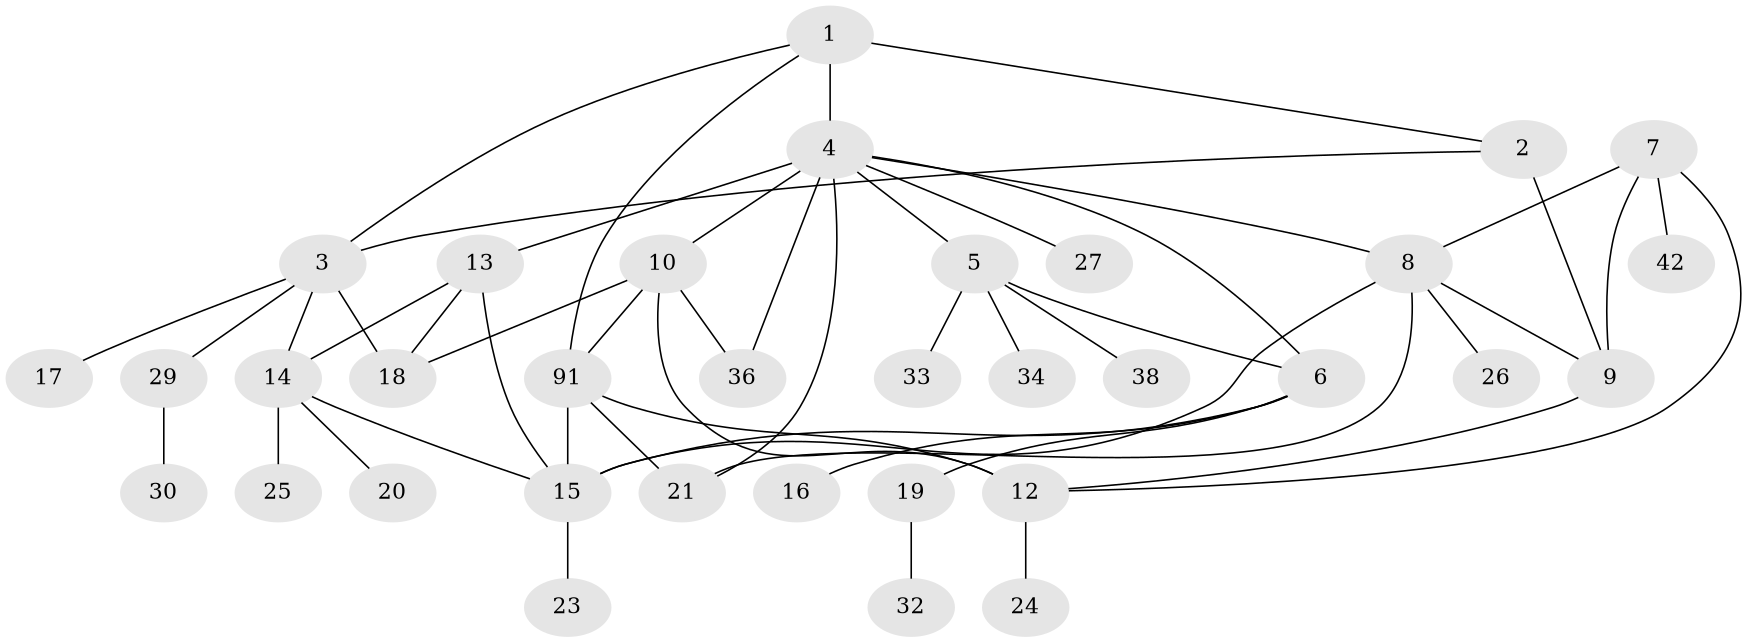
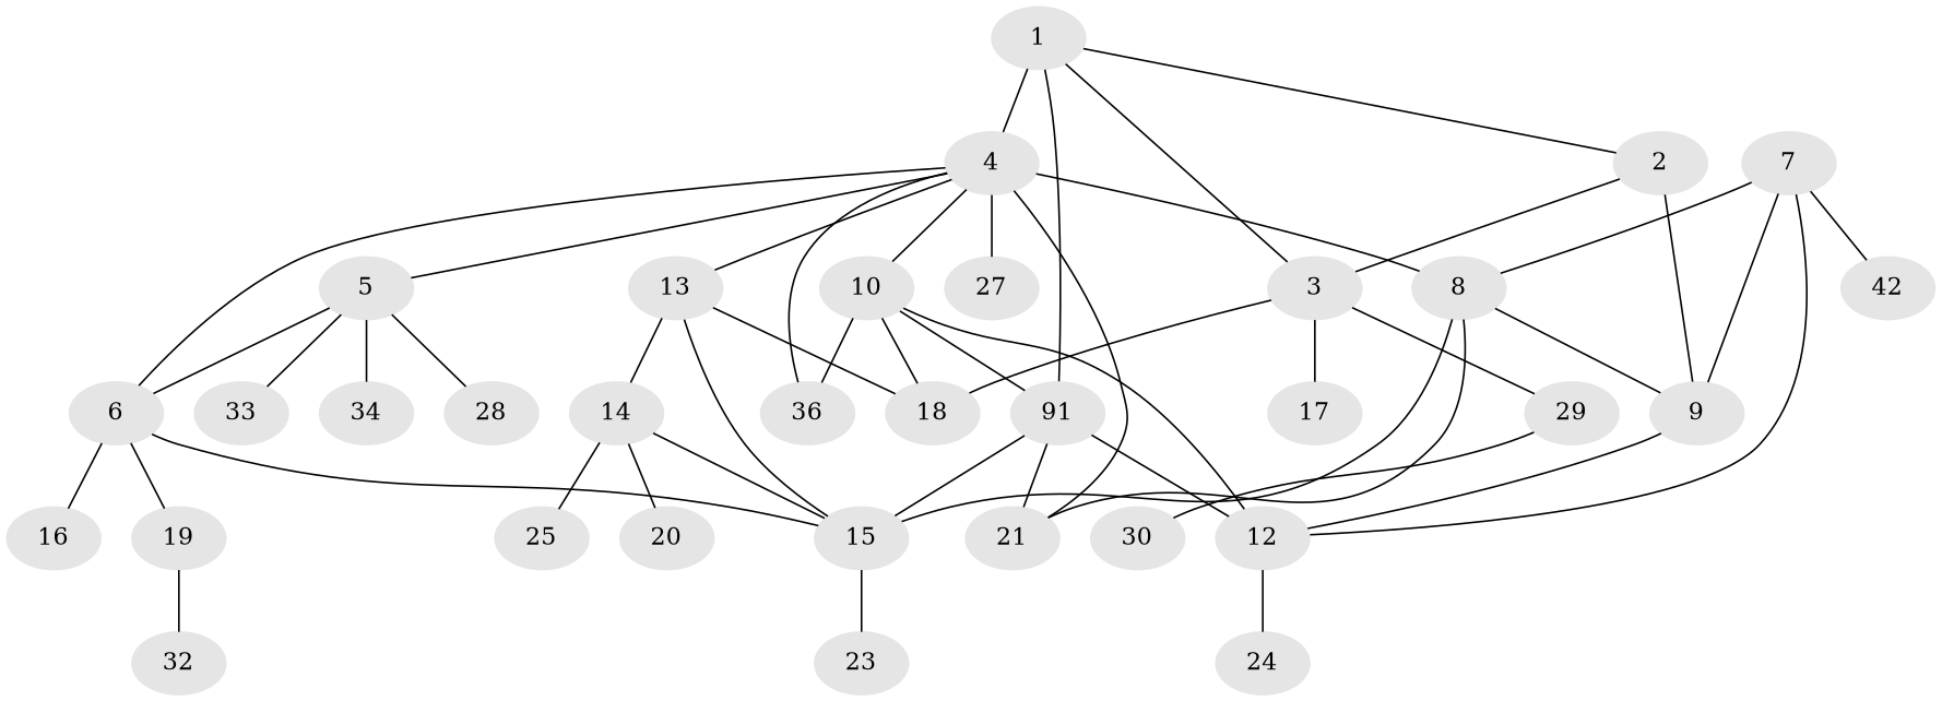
  graph {
    node [color=gray90 style=filled]
    edge [weight=1.0]
    1
    2
    3
    4
    n5 [label=91]
    9
    14
    17
    18
    29
    5
    6
    8
    10
    21
    27
    n17 [label=36]
    13
    15
    12
    20
    25
    30
-   28 [label=38]
+   28
    33
    34
    16
    19
-   26
    23
    32
    7
    n33 [label=42]
    24
    1 -- 2
    1 -- 3
    1 -- 4 [weight=3.0]
    1 -- n5
    2 -- 3
    2 -- 9 [weight=3.0]
-   3 -- 14
    3 -- 17
    3 -- 18
    3 -- 29
    4 -- 5
    4 -- 6
    4 -- 8
    4 -- 10
    4 -- 21
    4 -- 27
    4 -- n17
    4 -- 13
    n5 -- 21
    n5 -- 15
    n5 -- 12 [weight=5.0]
    9 -- 12
    14 -- 15
    14 -- 20
    14 -- 25
    29 -- 30
    5 -- 6
    5 -- 28
    5 -- 33
    5 -- 34
    6 -- 15
    6 -- 16
    6 -- 19
    8 -- 9
    8 -- 21
    8 -- 15 [weight=2.0]
-   8 -- 26
    10 -- n5
    10 -- 18
    10 -- n17 [weight=2.0]
    10 -- 12
    13 -- 14
    13 -- 18
    13 -- 15
    15 -- 23
    12 -- 24
    19 -- 32
    7 -- 9
    7 -- 8
    7 -- 12
    7 -- n33
  }
